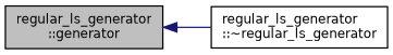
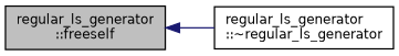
  digraph {
    rankdir=LR
    node [color=black fontname=Helvetica fontsize=10 shape=record style=filled]
-   n1 [fillcolor=grey75 fontcolor=black height=0.2 label="regular_ls_generator\l::generator" width=0.4]
+   n1 [fillcolor=grey75 fontcolor=black height=0.2 label="regular_ls_generator\l::freeself" width=0.4]
    n2 [fillcolor=white height=0.2 label="regular_ls_generator\l::~regular_ls_generator" width=0.4]
    n1 -> n2 [color=midnightblue dir=back fontname=Helvetica fontsize=10 labelfontname=Helvetica labelfontsize=10 style=solid]
  }
